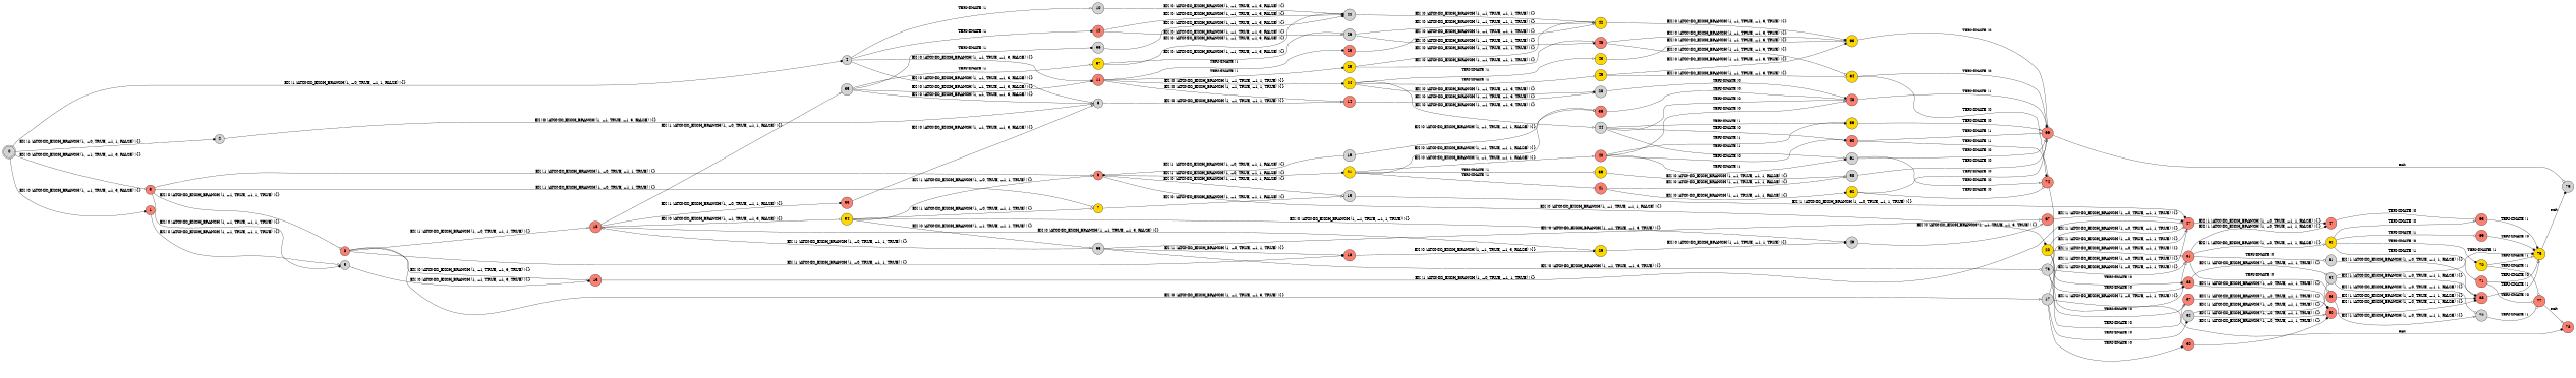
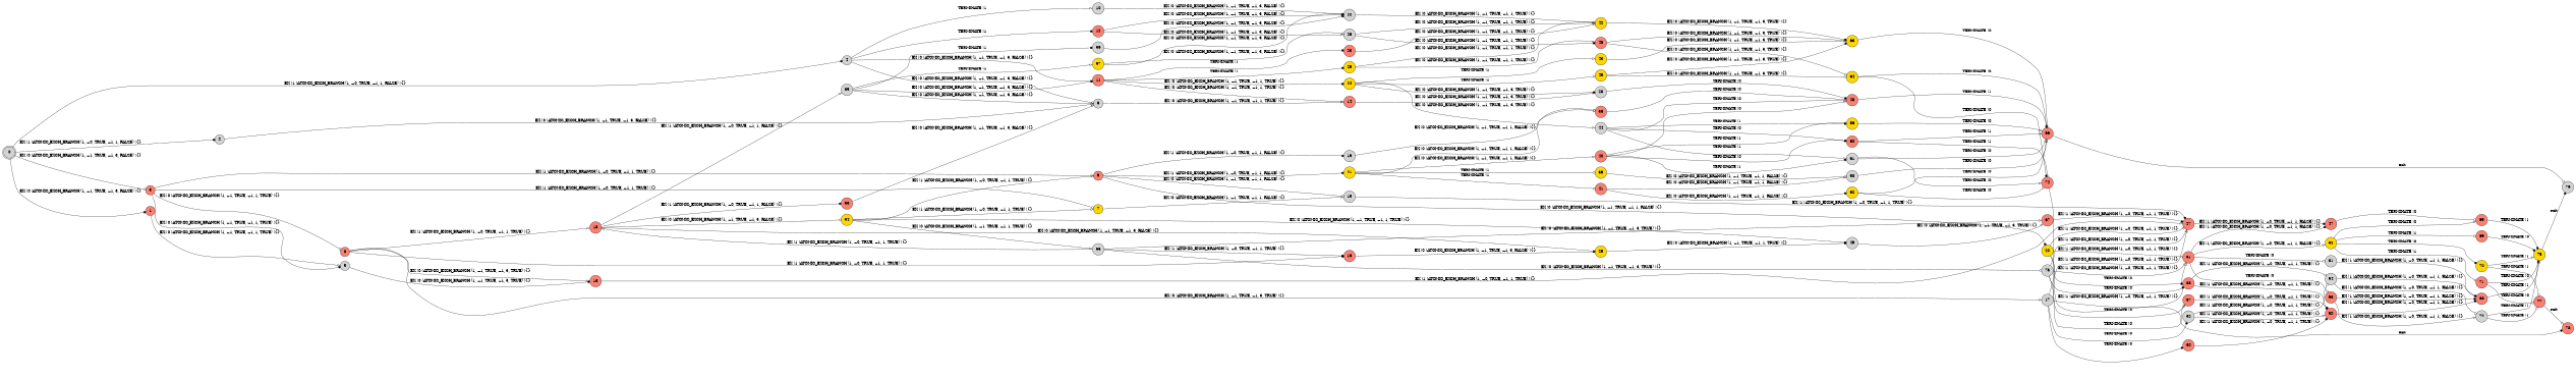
  digraph {
    rankdir=LR
    node [fillcolor=salmon shape=circle style=filled]
    edge [arrowhead=dot]
    0 [fillcolor=lightgrey peripheries=2]
    1
    2 [fillcolor=lightgrey]
    3
    4 [fillcolor=lightgrey]
    5 [fillcolor=lightgrey]
    6 [fillcolor=lightgrey]
    7 [fillcolor=gold]
    8
    9
    10 [fillcolor=lightgrey]
    11
    12
    13
    14
    15 [fillcolor=lightgrey]
    16
    17 [fillcolor=lightgrey]
    18
    19 [fillcolor=lightgrey]
    20 [fillcolor=gold]
    21 [fillcolor=gold]
    22 [fillcolor=lightgrey]
    23
    24 [fillcolor=gold]
    25 [fillcolor=gold]
    26 [fillcolor=lightgrey]
    27
    28 [fillcolor=lightgrey]
    29 [fillcolor=gold]
    30
    31
    32 [fillcolor=lightgrey]
    33
    34 [fillcolor=gold]
    35 [fillcolor=lightgrey]
    36
    37
    38
    39 [fillcolor=gold]
    40
    41
    42 [fillcolor=gold]
    43 [fillcolor=gold]
    44 [fillcolor=lightgrey]
    45 [fillcolor=gold]
    46
    47
    48
    49 [fillcolor=lightgrey]
    50
    51 [fillcolor=lightgrey]
    52 [fillcolor=gold]
    53
    54 [fillcolor=lightgrey]
    55 [fillcolor=lightgrey]
    56 [fillcolor=lightgrey]
    57 [fillcolor=gold]
    58 [fillcolor=lightgrey]
    59 [fillcolor=gold]
    60
    61 [fillcolor=lightgrey]
    62 [fillcolor=gold]
    63 [fillcolor=gold]
    64 [fillcolor=gold]
    65
    66
    67
    68
    69
    70 [fillcolor=gold]
    71
    72 [fillcolor=lightgrey]
    73 [fillcolor=lightgrey]
    74
    75 [fillcolor=gold]
    76 [fillcolor=lightgrey]
    77
    78
    0 -> 1 [label="EX !0 !ATOMIC_EXCH_BRANCH (1, +1, TRUE, +1, 3, FALSE) !{}"]
    0 -> 2 [label="EX !1 !ATOMIC_EXCH_BRANCH (1, +0, TRUE, +1, 1, FALSE) !{}"]
    0 -> 3 [arrowhead=odot label="EX !0 !ATOMIC_EXCH_BRANCH (1, +1, TRUE, +1, 3, FALSE) !{}"]
    0 -> 4 [label="EX !1 !ATOMIC_EXCH_BRANCH (1, +0, TRUE, +1, 1, FALSE) !{}"]
    1 -> 5 [arrowhead=onormal label="EX !0 !ATOMIC_EXCH_BRANCH (1, +1, TRUE, +1, 1, TRUE) !{}"]
    2 -> 6 [arrowhead=onormal label="EX !0 !ATOMIC_EXCH_BRANCH (1, +1, TRUE, +1, 3, FALSE) !{}"]
    3 -> 5 [label="EX !0 !ATOMIC_EXCH_BRANCH (1, +1, TRUE, +1, 1, TRUE) !{}"]
    3 -> 7 [arrowhead=odot label="EX !1 !ATOMIC_EXCH_BRANCH (1, +0, TRUE, +1, 1, TRUE) !{}"]
    3 -> 8 [arrowhead=odot label="EX !0 !ATOMIC_EXCH_BRANCH (1, +1, TRUE, +1, 1, TRUE) !{}"]
    3 -> 9 [arrowhead=onormal label="EX !1 !ATOMIC_EXCH_BRANCH (1, +0, TRUE, +1, 1, TRUE) !{}"]
    4 -> 6 [arrowhead=odot label="EX !0 !ATOMIC_EXCH_BRANCH (1, +1, TRUE, +1, 3, FALSE) !{}"]
    4 -> 10 [arrowhead=onormal label="TERMINATE !1"]
    4 -> 11 [arrowhead=odot label="EX !0 !ATOMIC_EXCH_BRANCH (1, +1, TRUE, +1, 3, FALSE) !{}"]
    4 -> 12 [label="TERMINATE !1"]
    5 -> 13 [label="EX !0 !ATOMIC_EXCH_BRANCH (1, +1, TRUE, +1, 3, TRUE) !{}"]
    6 -> 14 [arrowhead=onormal label="EX !0 !ATOMIC_EXCH_BRANCH (1, +1, TRUE, +1, 1, TRUE) !{}"]
    7 -> 15 [arrowhead=onormal label="EX !0 !ATOMIC_EXCH_BRANCH (1, +1, TRUE, +1, 1, FALSE) !{}"]
    8 -> 13 [arrowhead=onormal label="EX !0 !ATOMIC_EXCH_BRANCH (1, +1, TRUE, +1, 3, TRUE) !{}"]
    8 -> 16 [label="EX !1 !ATOMIC_EXCH_BRANCH (1, +0, TRUE, +1, 1, TRUE) !{}"]
    8 -> 17 [arrowhead=onormal label="EX !0 !ATOMIC_EXCH_BRANCH (1, +1, TRUE, +1, 3, TRUE) !{}"]
    8 -> 18 [arrowhead=onormal label="EX !1 !ATOMIC_EXCH_BRANCH (1, +0, TRUE, +1, 1, TRUE) !{}"]
    9 -> 15 [arrowhead=odot label="EX !0 !ATOMIC_EXCH_BRANCH (1, +1, TRUE, +1, 1, FALSE) !{}"]
-   19 -> 9 [label="EX !1 !ATOMIC_EXCH_BRANCH (1, +0, TRUE, +1, 1, FALSE) !{}"]
+   9 -> 19 [label="EX !1 !ATOMIC_EXCH_BRANCH (1, +0, TRUE, +1, 1, FALSE) !{}"]
    9 -> 20 [label="EX !0 !ATOMIC_EXCH_BRANCH (1, +1, TRUE, +1, 1, FALSE) !{}"]
    9 -> 21 [label="EX !1 !ATOMIC_EXCH_BRANCH (1, +0, TRUE, +1, 1, FALSE) !{}"]
    10 -> 22 [arrowhead=odot label="EX !0 !ATOMIC_EXCH_BRANCH (1, +1, TRUE, +1, 3, FALSE) !{}"]
    11 -> 14 [arrowhead=onormal label="EX !0 !ATOMIC_EXCH_BRANCH (1, +1, TRUE, +1, 1, TRUE) !{}"]
    11 -> 23 [label="TERMINATE !1"]
    11 -> 24 [label="EX !0 !ATOMIC_EXCH_BRANCH (1, +1, TRUE, +1, 1, TRUE) !{}"]
    11 -> 25 [label="TERMINATE !1"]
    12 -> 22 [arrowhead=onormal label="EX !0 !ATOMIC_EXCH_BRANCH (1, +1, TRUE, +1, 3, FALSE) !{}"]
    12 -> 26 [arrowhead=onormal label="EX !0 !ATOMIC_EXCH_BRANCH (1, +1, TRUE, +1, 3, FALSE) !{}"]
    13 -> 27 [arrowhead=onormal label="EX !1 !ATOMIC_EXCH_BRANCH (1, +0, TRUE, +1, 1, TRUE) !{}"]
    14 -> 28 [arrowhead=onormal label="EX !0 !ATOMIC_EXCH_BRANCH (1, +1, TRUE, +1, 3, TRUE) !{}"]
    15 -> 27 [label="EX !1 !ATOMIC_EXCH_BRANCH (1, +0, TRUE, +1, 1, TRUE) !{}"]
    16 -> 29 [label="EX !0 !ATOMIC_EXCH_BRANCH (1, +1, TRUE, +1, 3, FALSE) !{}"]
    17 -> 27 [arrowhead=onormal label="EX !1 !ATOMIC_EXCH_BRANCH (1, +0, TRUE, +1, 1, TRUE) !{}"]
    17 -> 30 [label="TERMINATE !0"]
    17 -> 31 [arrowhead=onormal label="EX !1 !ATOMIC_EXCH_BRANCH (1, +0, TRUE, +1, 1, TRUE) !{}"]
    17 -> 32 [label="TERMINATE !0"]
    18 -> 29 [arrowhead=odot label="EX !0 !ATOMIC_EXCH_BRANCH (1, +1, TRUE, +1, 3, FALSE) !{}"]
    18 -> 33 [label="EX !1 !ATOMIC_EXCH_BRANCH (1, +0, TRUE, +1, 1, FALSE) !{}"]
    18 -> 34 [arrowhead=odot label="EX !0 !ATOMIC_EXCH_BRANCH (1, +1, TRUE, +1, 3, FALSE) !{}"]
    18 -> 35 [arrowhead=onormal label="EX !1 !ATOMIC_EXCH_BRANCH (1, +0, TRUE, +1, 1, FALSE) !{}"]
    19 -> 36 [arrowhead=odot label="EX !0 !ATOMIC_EXCH_BRANCH (1, +1, TRUE, +1, 1, FALSE) !{}"]
    20 -> 27 [arrowhead=odot label="EX !1 !ATOMIC_EXCH_BRANCH (1, +0, TRUE, +1, 1, TRUE) !{}"]
    20 -> 31 [arrowhead=odot label="EX !1 !ATOMIC_EXCH_BRANCH (1, +0, TRUE, +1, 1, TRUE) !{}"]
    20 -> 37 [arrowhead=onormal label="TERMINATE !0"]
    20 -> 38 [label="TERMINATE !0"]
    21 -> 36 [arrowhead=odot label="EX !0 !ATOMIC_EXCH_BRANCH (1, +1, TRUE, +1, 1, FALSE) !{}"]
    21 -> 39 [arrowhead=odot label="TERMINATE !1"]
    21 -> 40 [arrowhead=onormal label="EX !0 !ATOMIC_EXCH_BRANCH (1, +1, TRUE, +1, 1, FALSE) !{}"]
    21 -> 41 [arrowhead=odot label="TERMINATE !1"]
    22 -> 42 [arrowhead=onormal label="EX !0 !ATOMIC_EXCH_BRANCH (1, +1, TRUE, +1, 1, TRUE) !{}"]
    23 -> 42 [arrowhead=odot label="EX !0 !ATOMIC_EXCH_BRANCH (1, +1, TRUE, +1, 1, TRUE) !{}"]
    24 -> 28 [label="EX !0 !ATOMIC_EXCH_BRANCH (1, +1, TRUE, +1, 3, TRUE) !{}"]
    24 -> 43 [arrowhead=onormal label="TERMINATE !1"]
    24 -> 44 [arrowhead=onormal label="EX !0 !ATOMIC_EXCH_BRANCH (1, +1, TRUE, +1, 3, TRUE) !{}"]
    24 -> 45 [arrowhead=odot label="TERMINATE !1"]
    25 -> 42 [arrowhead=odot label="EX !0 !ATOMIC_EXCH_BRANCH (1, +1, TRUE, +1, 1, TRUE) !{}"]
    25 -> 46 [arrowhead=onormal label="EX !0 !ATOMIC_EXCH_BRANCH (1, +1, TRUE, +1, 1, TRUE) !{}"]
    26 -> 42 [arrowhead=onormal label="EX !0 !ATOMIC_EXCH_BRANCH (1, +1, TRUE, +1, 1, TRUE) !{}"]
    26 -> 46 [label="EX !0 !ATOMIC_EXCH_BRANCH (1, +1, TRUE, +1, 1, TRUE) !{}"]
    27 -> 47 [label="EX !1 !ATOMIC_EXCH_BRANCH (1, +0, TRUE, +1, 1, FALSE) !{}"]
    28 -> 48 [label="TERMINATE !0"]
    29 -> 49 [label="EX !0 !ATOMIC_EXCH_BRANCH (1, +1, TRUE, +1, 1, TRUE) !{}"]
    30 -> 50 [label="EX !1 !ATOMIC_EXCH_BRANCH (1, +0, TRUE, +1, 1, TRUE) !{}"]
    31 -> 47 [label="EX !1 !ATOMIC_EXCH_BRANCH (1, +0, TRUE, +1, 1, FALSE) !{}"]
    31 -> 51 [arrowhead=odot label="TERMINATE !0"]
    31 -> 52 [arrowhead=onormal label="EX !1 !ATOMIC_EXCH_BRANCH (1, +0, TRUE, +1, 1, FALSE) !{}"]
    31 -> 53 [arrowhead=odot label="TERMINATE !0"]
    32 -> 50 [arrowhead=onormal label="EX !1 !ATOMIC_EXCH_BRANCH (1, +0, TRUE, +1, 1, TRUE) !{}"]
    32 -> 54 [arrowhead=odot label="EX !1 !ATOMIC_EXCH_BRANCH (1, +0, TRUE, +1, 1, TRUE) !{}"]
    33 -> 6 [arrowhead=onormal label="EX !0 !ATOMIC_EXCH_BRANCH (1, +1, TRUE, +1, 3, FALSE) !{}"]
    34 -> 7 [arrowhead=onormal label="EX !1 !ATOMIC_EXCH_BRANCH (1, +0, TRUE, +1, 1, TRUE) !{}"]
    34 -> 9 [arrowhead=odot label="EX !1 !ATOMIC_EXCH_BRANCH (1, +0, TRUE, +1, 1, TRUE) !{}"]
    34 -> 49 [label="EX !0 !ATOMIC_EXCH_BRANCH (1, +1, TRUE, +1, 1, TRUE) !{}"]
    34 -> 55 [arrowhead=onormal label="EX !0 !ATOMIC_EXCH_BRANCH (1, +1, TRUE, +1, 1, TRUE) !{}"]
    35 -> 6 [arrowhead=onormal label="EX !0 !ATOMIC_EXCH_BRANCH (1, +1, TRUE, +1, 3, FALSE) !{}"]
    35 -> 11 [label="EX !0 !ATOMIC_EXCH_BRANCH (1, +1, TRUE, +1, 3, FALSE) !{}"]
    35 -> 56 [label="TERMINATE !1"]
    35 -> 57 [arrowhead=onormal label="TERMINATE !1"]
    36 -> 48 [arrowhead=odot label="TERMINATE !0"]
    37 -> 50 [label="EX !1 !ATOMIC_EXCH_BRANCH (1, +0, TRUE, +1, 1, TRUE) !{}"]
    38 -> 50 [label="EX !1 !ATOMIC_EXCH_BRANCH (1, +0, TRUE, +1, 1, TRUE) !{}"]
    38 -> 54 [arrowhead=odot label="EX !1 !ATOMIC_EXCH_BRANCH (1, +0, TRUE, +1, 1, TRUE) !{}"]
    39 -> 58 [arrowhead=odot label="EX !0 !ATOMIC_EXCH_BRANCH (1, +1, TRUE, +1, 1, FALSE) !{}"]
    40 -> 48 [arrowhead=onormal label="TERMINATE !0"]
    40 -> 59 [arrowhead=odot label="TERMINATE !1"]
    40 -> 60 [label="TERMINATE !0"]
    40 -> 61 [label="TERMINATE !1"]
    41 -> 58 [arrowhead=onormal label="EX !0 !ATOMIC_EXCH_BRANCH (1, +1, TRUE, +1, 1, FALSE) !{}"]
    41 -> 62 [label="EX !0 !ATOMIC_EXCH_BRANCH (1, +1, TRUE, +1, 1, FALSE) !{}"]
    42 -> 63 [label="EX !0 !ATOMIC_EXCH_BRANCH (1, +1, TRUE, +1, 3, TRUE) !{}"]
    43 -> 63 [arrowhead=onormal label="EX !0 !ATOMIC_EXCH_BRANCH (1, +1, TRUE, +1, 3, TRUE) !{}"]
    44 -> 48 [arrowhead=odot label="TERMINATE !0"]
    44 -> 59 [label="TERMINATE !1"]
    44 -> 60 [arrowhead=odot label="TERMINATE !0"]
    44 -> 61 [arrowhead=onormal label="TERMINATE !1"]
    45 -> 63 [label="EX !0 !ATOMIC_EXCH_BRANCH (1, +1, TRUE, +1, 3, TRUE) !{}"]
    45 -> 64 [arrowhead=odot label="EX !0 !ATOMIC_EXCH_BRANCH (1, +1, TRUE, +1, 3, TRUE) !{}"]
    46 -> 63 [arrowhead=odot label="EX !0 !ATOMIC_EXCH_BRANCH (1, +1, TRUE, +1, 3, TRUE) !{}"]
    46 -> 64 [arrowhead=odot label="EX !0 !ATOMIC_EXCH_BRANCH (1, +1, TRUE, +1, 3, TRUE) !{}"]
    47 -> 65 [arrowhead=odot label="TERMINATE !0"]
    48 -> 66 [label="TERMINATE !1"]
    49 -> 67 [arrowhead=onormal label="EX !0 !ATOMIC_EXCH_BRANCH (1, +1, TRUE, +1, 3, TRUE) !{}"]
    50 -> 68 [label="EX !1 !ATOMIC_EXCH_BRANCH (1, +0, TRUE, +1, 1, FALSE) !{}"]
    51 -> 68 [arrowhead=odot label="EX !1 !ATOMIC_EXCH_BRANCH (1, +0, TRUE, +1, 1, FALSE) !{}"]
    52 -> 65 [arrowhead=onormal label="TERMINATE !0"]
    52 -> 69 [arrowhead=odot label="TERMINATE !1"]
    52 -> 70 [label="TERMINATE !0"]
    52 -> 71 [arrowhead=odot label="TERMINATE !1"]
    53 -> 68 [label="EX !1 !ATOMIC_EXCH_BRANCH (1, +0, TRUE, +1, 1, FALSE) !{}"]
    53 -> 72 [arrowhead=onormal label="EX !1 !ATOMIC_EXCH_BRANCH (1, +0, TRUE, +1, 1, FALSE) !{}"]
    54 -> 68 [label="EX !1 !ATOMIC_EXCH_BRANCH (1, +0, TRUE, +1, 1, FALSE) !{}"]
    54 -> 72 [arrowhead=odot label="EX !1 !ATOMIC_EXCH_BRANCH (1, +0, TRUE, +1, 1, FALSE) !{}"]
    55 -> 16 [label="EX !1 !ATOMIC_EXCH_BRANCH (1, +0, TRUE, +1, 1, TRUE) !{}"]
    55 -> 18 [arrowhead=onormal label="EX !1 !ATOMIC_EXCH_BRANCH (1, +0, TRUE, +1, 1, TRUE) !{}"]
    55 -> 67 [arrowhead=onormal label="EX !0 !ATOMIC_EXCH_BRANCH (1, +1, TRUE, +1, 3, TRUE) !{}"]
    55 -> 73 [arrowhead=odot label="EX !0 !ATOMIC_EXCH_BRANCH (1, +1, TRUE, +1, 3, TRUE) !{}"]
    56 -> 22 [label="EX !0 !ATOMIC_EXCH_BRANCH (1, +1, TRUE, +1, 3, FALSE) !{}"]
    57 -> 22 [label="EX !0 !ATOMIC_EXCH_BRANCH (1, +1, TRUE, +1, 3, FALSE) !{}"]
    57 -> 26 [arrowhead=odot label="EX !0 !ATOMIC_EXCH_BRANCH (1, +1, TRUE, +1, 3, FALSE) !{}"]
    58 -> 66 [arrowhead=onormal label="TERMINATE !0"]
    59 -> 66 [arrowhead=onormal label="TERMINATE !0"]
    60 -> 66 [arrowhead=onormal label="TERMINATE !1"]
    60 -> 74 [arrowhead=odot label="TERMINATE !1"]
    61 -> 66 [arrowhead=onormal label="TERMINATE !0"]
    61 -> 74 [arrowhead=onormal label="TERMINATE !0"]
    62 -> 66 [arrowhead=onormal label="TERMINATE !0"]
    62 -> 74 [arrowhead=odot label="TERMINATE !0"]
    63 -> 66 [arrowhead=odot label="TERMINATE !0"]
    64 -> 66 [arrowhead=onormal label="TERMINATE !0"]
    64 -> 74 [label="TERMINATE !0"]
    65 -> 75 [label="TERMINATE !1"]
    66 -> 76 [arrowhead=odot label=exit]
    67 -> 27 [label="EX !1 !ATOMIC_EXCH_BRANCH (1, +0, TRUE, +1, 1, TRUE) !{}"]
    68 -> 75 [arrowhead=onormal label="TERMINATE !1"]
    69 -> 75 [label="TERMINATE !0"]
    70 -> 75 [arrowhead=onormal label="TERMINATE !1"]
    70 -> 77 [arrowhead=odot label="TERMINATE !1"]
    71 -> 75 [arrowhead=onormal label="TERMINATE !0"]
    71 -> 77 [arrowhead=odot label="TERMINATE !0"]
-   54 -> 75 [label="TERMINATE !1"]
+   72 -> 75 [label="TERMINATE !1"]
    72 -> 77 [arrowhead=odot label="TERMINATE !1"]
    73 -> 27 [arrowhead=onormal label="EX !1 !ATOMIC_EXCH_BRANCH (1, +0, TRUE, +1, 1, TRUE) !{}"]
    73 -> 31 [arrowhead=onormal label="EX !1 !ATOMIC_EXCH_BRANCH (1, +0, TRUE, +1, 1, TRUE) !{}"]
    73 -> 37 [arrowhead=odot label="TERMINATE !0"]
    73 -> 38 [label="TERMINATE !0"]
    74 -> 78 [label=exit]
    75 -> 76 [label=exit]
    77 -> 78 [arrowhead=onormal label=exit]
  }
